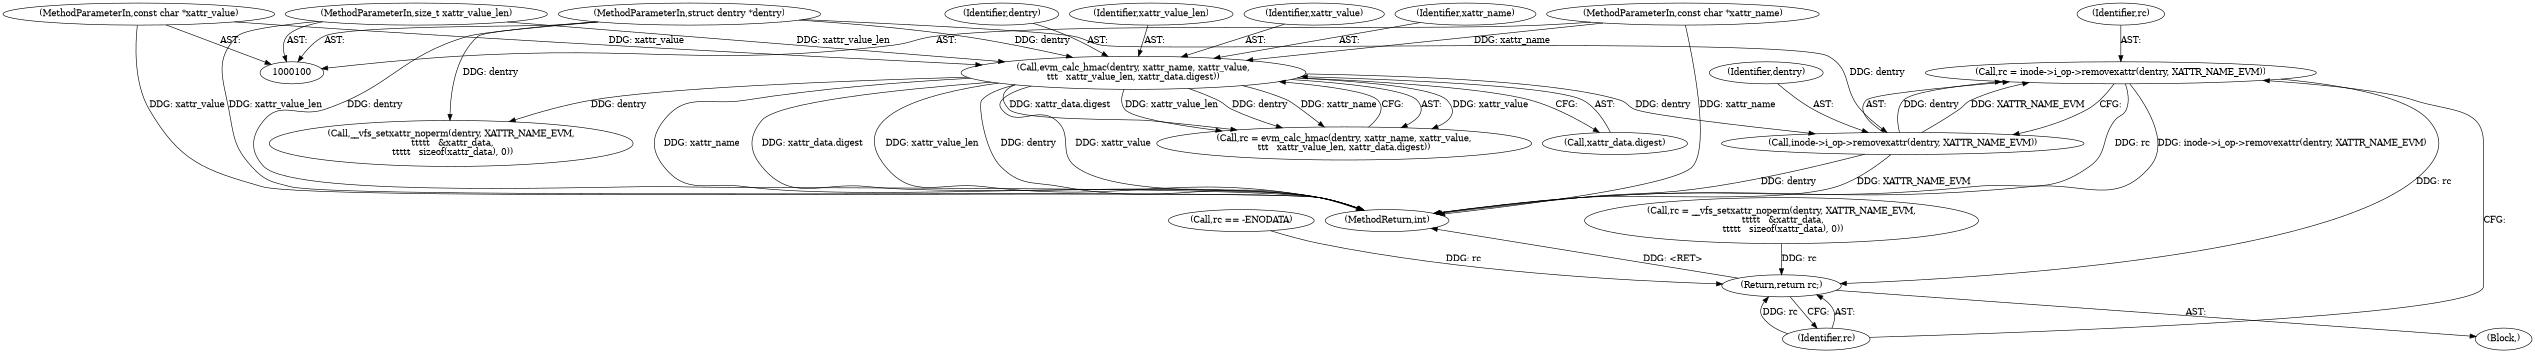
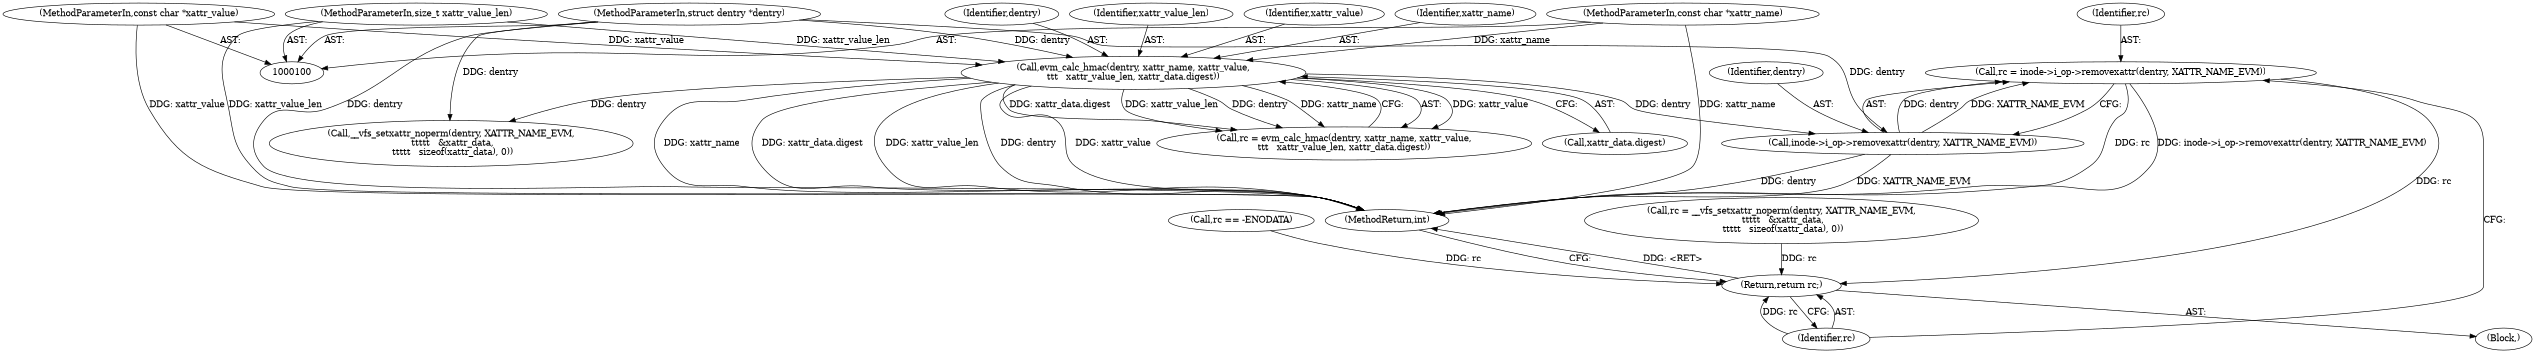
  digraph {
    n1 [label="(Call,rc = inode->i_op->removexattr(dentry, XATTR_NAME_EVM))"]
    n2 [label="(Call,inode->i_op->removexattr(dentry, XATTR_NAME_EVM))"]
    n3 [label="(Return,return rc;)"]
    n4 [label="(MethodReturn,int)"]
    n5 [label="(Identifier,rc)"]
    n6 [label="(Block,)"]
    n7 [label="(Call,evm_calc_hmac(dentry, xattr_name, xattr_value,\n\t\t\t   xattr_value_len, xattr_data.digest))"]
    n8 [label="(Call,rc = evm_calc_hmac(dentry, xattr_name, xattr_value,\n\t\t\t   xattr_value_len, xattr_data.digest))"]
    n9 [label="(Call,xattr_data.digest)"]
    n10 [label="(Call,__vfs_setxattr_noperm(dentry, XATTR_NAME_EVM,\n \t\t\t\t\t   &xattr_data,\n \t\t\t\t\t   sizeof(xattr_data), 0))"]
    n11 [label="(MethodParameterIn,struct dentry *dentry)"]
    1000100
    n13 [label="(MethodParameterIn,const char *xattr_name)"]
    n14 [label="(MethodParameterIn,const char *xattr_value)"]
    n15 [label="(MethodParameterIn,size_t xattr_value_len)"]
    n16 [label="(Identifier,dentry)"]
    n17 [label="(Identifier,xattr_value_len)"]
    n18 [label="(Call,rc = __vfs_setxattr_noperm(dentry, XATTR_NAME_EVM,\n \t\t\t\t\t   &xattr_data,\n \t\t\t\t\t   sizeof(xattr_data), 0))"]
    n19 [label="(Identifier,dentry)"]
    n20 [label="(Call,rc == -ENODATA)"]
    n21 [label="(Identifier,xattr_value)"]
    n22 [label="(Identifier,rc)"]
    n23 [label="(Identifier,xattr_name)"]
    n1 -> n2 [label="CFG: "]
    n1 -> n3 [label="DDG: rc"]
    n1 -> n4 [label="DDG: rc"]
    n1 -> n4 [label="DDG: inode->i_op->removexattr(dentry, XATTR_NAME_EVM)"]
    n2 -> n1 [label="AST: "]
    n2 -> n1 [label="DDG: dentry"]
    n2 -> n1 [label="DDG: XATTR_NAME_EVM"]
    n2 -> n4 [label="DDG: XATTR_NAME_EVM"]
    n2 -> n4 [label="DDG: dentry"]
    n3 -> n4 [label="DDG: <RET>"]
    n3 -> n5 [label="CFG: "]
    n3 -> n6 [label="AST: "]
+   n4 -> n3 [label="CFG: "]
    n5 -> n1 [label="CFG: "]
    n5 -> n3 [label="AST: "]
    n5 -> n3 [label="DDG: rc"]
    n7 -> n2 [label="DDG: dentry"]
    n7 -> n4 [label="DDG: xattr_name"]
    n7 -> n4 [label="DDG: xattr_data.digest"]
    n7 -> n4 [label="DDG: xattr_value_len"]
    n7 -> n4 [label="DDG: dentry"]
    n7 -> n4 [label="DDG: xattr_value"]
    n7 -> n8 [label="AST: "]
    n7 -> n8 [label="DDG: xattr_value"]
    n7 -> n8 [label="DDG: xattr_data.digest"]
    n7 -> n8 [label="DDG: xattr_value_len"]
    n7 -> n8 [label="DDG: dentry"]
    n7 -> n8 [label="DDG: xattr_name"]
    n7 -> n9 [label="CFG: "]
    n7 -> n10 [label="DDG: dentry"]
    n8 -> n7 [label="CFG: "]
    n9 -> n7 [label="AST: "]
    n11 -> n2 [label="DDG: dentry"]
    n11 -> n4 [label="DDG: dentry"]
    n11 -> n7 [label="DDG: dentry"]
    n11 -> n10 [label="DDG: dentry"]
    n11 -> 1000100 [label="AST: "]
    n13 -> n4 [label="DDG: xattr_name"]
    n13 -> n7 [label="DDG: xattr_name"]
    n13 -> 1000100 [label="AST: "]
    n14 -> n4 [label="DDG: xattr_value"]
    n14 -> n7 [label="DDG: xattr_value"]
    n14 -> 1000100 [label="AST: "]
    n15 -> n4 [label="DDG: xattr_value_len"]
    n15 -> n7 [label="DDG: xattr_value_len"]
    n15 -> 1000100 [label="AST: "]
    n16 -> n7 [label="AST: "]
    n17 -> n7 [label="AST: "]
    n18 -> n3 [label="DDG: rc"]
    n19 -> n2 [label="AST: "]
    n20 -> n3 [label="DDG: rc"]
    n21 -> n7 [label="AST: "]
    n22 -> n1 [label="AST: "]
    n23 -> n7 [label="AST: "]
  }
